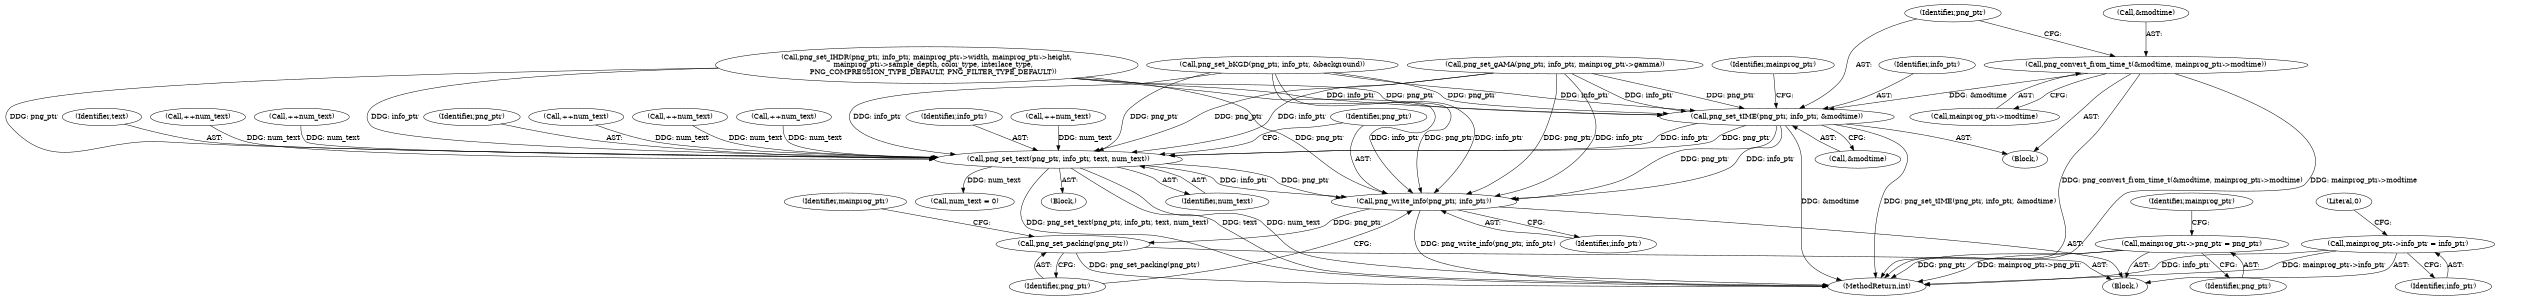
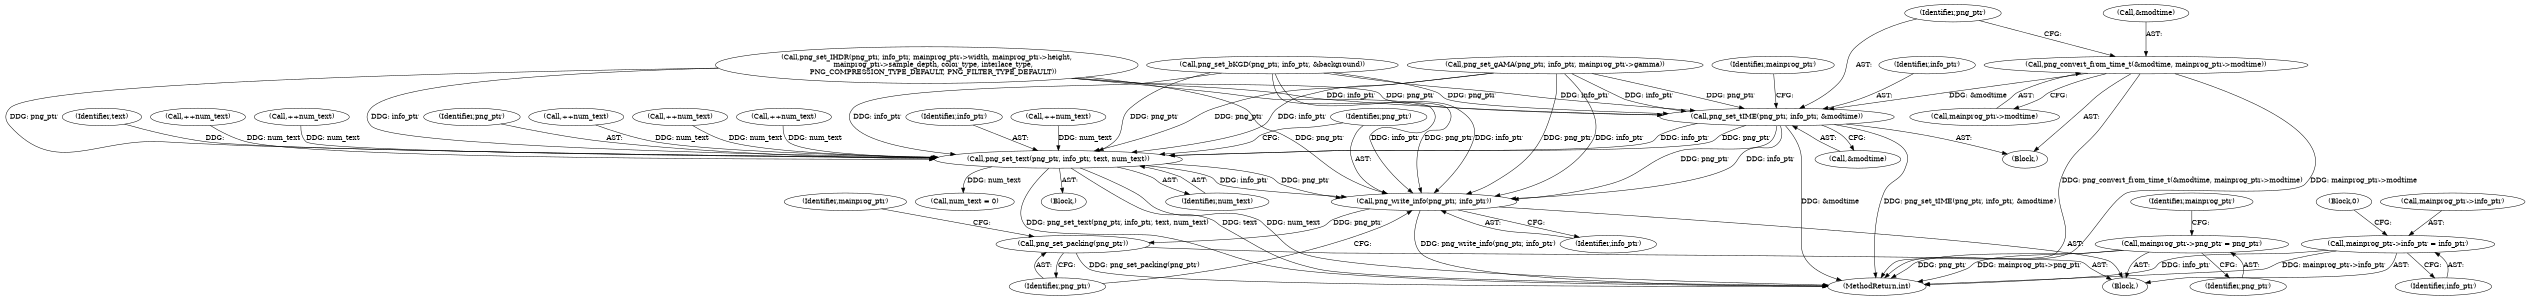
  digraph {
    n1 [label="(Call,png_convert_from_time_t(&modtime, mainprog_ptr->modtime))"]
    n2 [label="(Call,png_set_tIME(png_ptr, info_ptr, &modtime))"]
    n3 [label="(Call,mainprog_ptr->modtime)"]
    n4 [label="(Block,)"]
    n5 [label="(MethodReturn,int)"]
    n6 [label="(Call,png_set_text(png_ptr, info_ptr, text, num_text))"]
    n7 [label="(Call,png_write_info(png_ptr, info_ptr))"]
    n8 [label="(Call,&modtime)"]
    n9 [label="(Block,)"]
    n10 [label="(Identifier,num_text)"]
    n11 [label="(Call,num_text = 0)"]
    n12 [label="(Call,png_set_packing(png_ptr))"]
    n13 [label="(Identifier,info_ptr)"]
    n14 [label="(Block,)"]
    n15 [label="(Identifier,png_ptr)"]
    n16 [label="(Call,mainprog_ptr->info_ptr = info_ptr)"]
    n17 [label="(Identifier,info_ptr)"]
    n18 [label="(Call,mainprog_ptr->png_ptr = png_ptr)"]
    n19 [label="(Identifier,png_ptr)"]
    n20 [label="(Identifier,png_ptr)"]
    n21 [label="(Call,++num_text)"]
    n22 [label="(Identifier,info_ptr)"]
    n23 [label="(Call,&modtime)"]
    n24 [label="(Identifier,mainprog_ptr)"]
    n25 [label="(Call,++num_text)"]
    n26 [label="(Identifier,text)"]
    n27 [label="(Identifier,mainprog_ptr)"]
    n28 [label="(Call,++num_text)"]
    n29 [label="(Identifier,mainprog_ptr)"]
-   n31 [label="(Literal,0)"]
+   n30 [label="(Call,mainprog_ptr->info_ptr)"]
+   n31 [label="(Block,0)"]
    n32 [label="(Call,png_set_IHDR(png_ptr, info_ptr, mainprog_ptr->width, mainprog_ptr->height,\n      mainprog_ptr->sample_depth, color_type, interlace_type,\n      PNG_COMPRESSION_TYPE_DEFAULT, PNG_FILTER_TYPE_DEFAULT))"]
    n33 [label="(Call,++num_text)"]
    n34 [label="(Call,png_set_gAMA(png_ptr, info_ptr, mainprog_ptr->gamma))"]
    n35 [label="(Identifier,png_ptr)"]
    n36 [label="(Identifier,png_ptr)"]
    n37 [label="(Call,png_set_bKGD(png_ptr, info_ptr, &background))"]
    n38 [label="(Call,++num_text)"]
    n39 [label="(Call,++num_text)"]
    n40 [label="(Identifier,info_ptr)"]
    n1 -> n2 [label="DDG: &modtime"]
    n1 -> n3 [label="CFG: "]
    n1 -> n4 [label="AST: "]
    n1 -> n5 [label="DDG: mainprog_ptr->modtime"]
    n1 -> n5 [label="DDG: png_convert_from_time_t(&modtime, mainprog_ptr->modtime)"]
    n2 -> n4 [label="AST: "]
    n2 -> n5 [label="DDG: &modtime"]
    n2 -> n5 [label="DDG: png_set_tIME(png_ptr, info_ptr, &modtime)"]
    n2 -> n6 [label="DDG: png_ptr"]
    n2 -> n6 [label="DDG: info_ptr"]
    n2 -> n7 [label="DDG: png_ptr"]
    n2 -> n7 [label="DDG: info_ptr"]
    n2 -> n8 [label="CFG: "]
    n3 -> n1 [label="AST: "]
    n6 -> n5 [label="DDG: text"]
    n6 -> n5 [label="DDG: png_set_text(png_ptr, info_ptr, text, num_text)"]
    n6 -> n5 [label="DDG: num_text"]
    n6 -> n7 [label="DDG: png_ptr"]
    n6 -> n7 [label="DDG: info_ptr"]
    n6 -> n9 [label="AST: "]
    n6 -> n10 [label="AST: "]
    n6 -> n11 [label="DDG: num_text"]
    n7 -> n5 [label="DDG: png_write_info(png_ptr, info_ptr)"]
    n7 -> n12 [label="DDG: png_ptr"]
    n7 -> n13 [label="CFG: "]
    n7 -> n14 [label="AST: "]
    n8 -> n2 [label="AST: "]
    n10 -> n6 [label="AST: "]
    n12 -> n5 [label="DDG: png_set_packing(png_ptr)"]
    n12 -> n14 [label="AST: "]
    n12 -> n15 [label="CFG: "]
    n13 -> n7 [label="AST: "]
    n15 -> n7 [label="CFG: "]
    n15 -> n12 [label="AST: "]
    n16 -> n5 [label="DDG: info_ptr"]
    n16 -> n5 [label="DDG: mainprog_ptr->info_ptr"]
    n16 -> n14 [label="AST: "]
    n16 -> n17 [label="CFG: "]
    n17 -> n16 [label="AST: "]
    n18 -> n5 [label="DDG: png_ptr"]
    n18 -> n5 [label="DDG: mainprog_ptr->png_ptr"]
    n18 -> n14 [label="AST: "]
    n18 -> n19 [label="CFG: "]
    n19 -> n18 [label="AST: "]
    n20 -> n6 [label="AST: "]
    n21 -> n6 [label="DDG: num_text"]
    n22 -> n6 [label="AST: "]
    n23 -> n1 [label="AST: "]
    n24 -> n12 [label="CFG: "]
    n25 -> n6 [label="DDG: num_text"]
-   n26 -> n6 [label="AST: "]
+   n26 -> n6 [label="DDG: "]
    n27 -> n2 [label="CFG: "]
    n28 -> n6 [label="DDG: num_text"]
    n29 -> n18 [label="CFG: "]
+   n30 -> n16 [label="AST: "]
    n31 -> n16 [label="CFG: "]
    n32 -> n2 [label="DDG: png_ptr"]
    n32 -> n2 [label="DDG: info_ptr"]
    n32 -> n6 [label="DDG: png_ptr"]
    n32 -> n6 [label="DDG: info_ptr"]
    n32 -> n7 [label="DDG: png_ptr"]
    n32 -> n7 [label="DDG: info_ptr"]
    n33 -> n6 [label="DDG: num_text"]
    n34 -> n2 [label="DDG: png_ptr"]
    n34 -> n2 [label="DDG: info_ptr"]
    n34 -> n6 [label="DDG: png_ptr"]
    n34 -> n6 [label="DDG: info_ptr"]
    n34 -> n7 [label="DDG: png_ptr"]
    n34 -> n7 [label="DDG: info_ptr"]
    n35 -> n1 [label="CFG: "]
    n35 -> n2 [label="AST: "]
    n36 -> n6 [label="CFG: "]
    n36 -> n7 [label="AST: "]
    n37 -> n2 [label="DDG: png_ptr"]
    n37 -> n2 [label="DDG: info_ptr"]
    n37 -> n6 [label="DDG: png_ptr"]
    n37 -> n6 [label="DDG: info_ptr"]
    n37 -> n7 [label="DDG: png_ptr"]
    n37 -> n7 [label="DDG: info_ptr"]
    n38 -> n6 [label="DDG: num_text"]
    n39 -> n6 [label="DDG: num_text"]
    n40 -> n2 [label="AST: "]
  }
